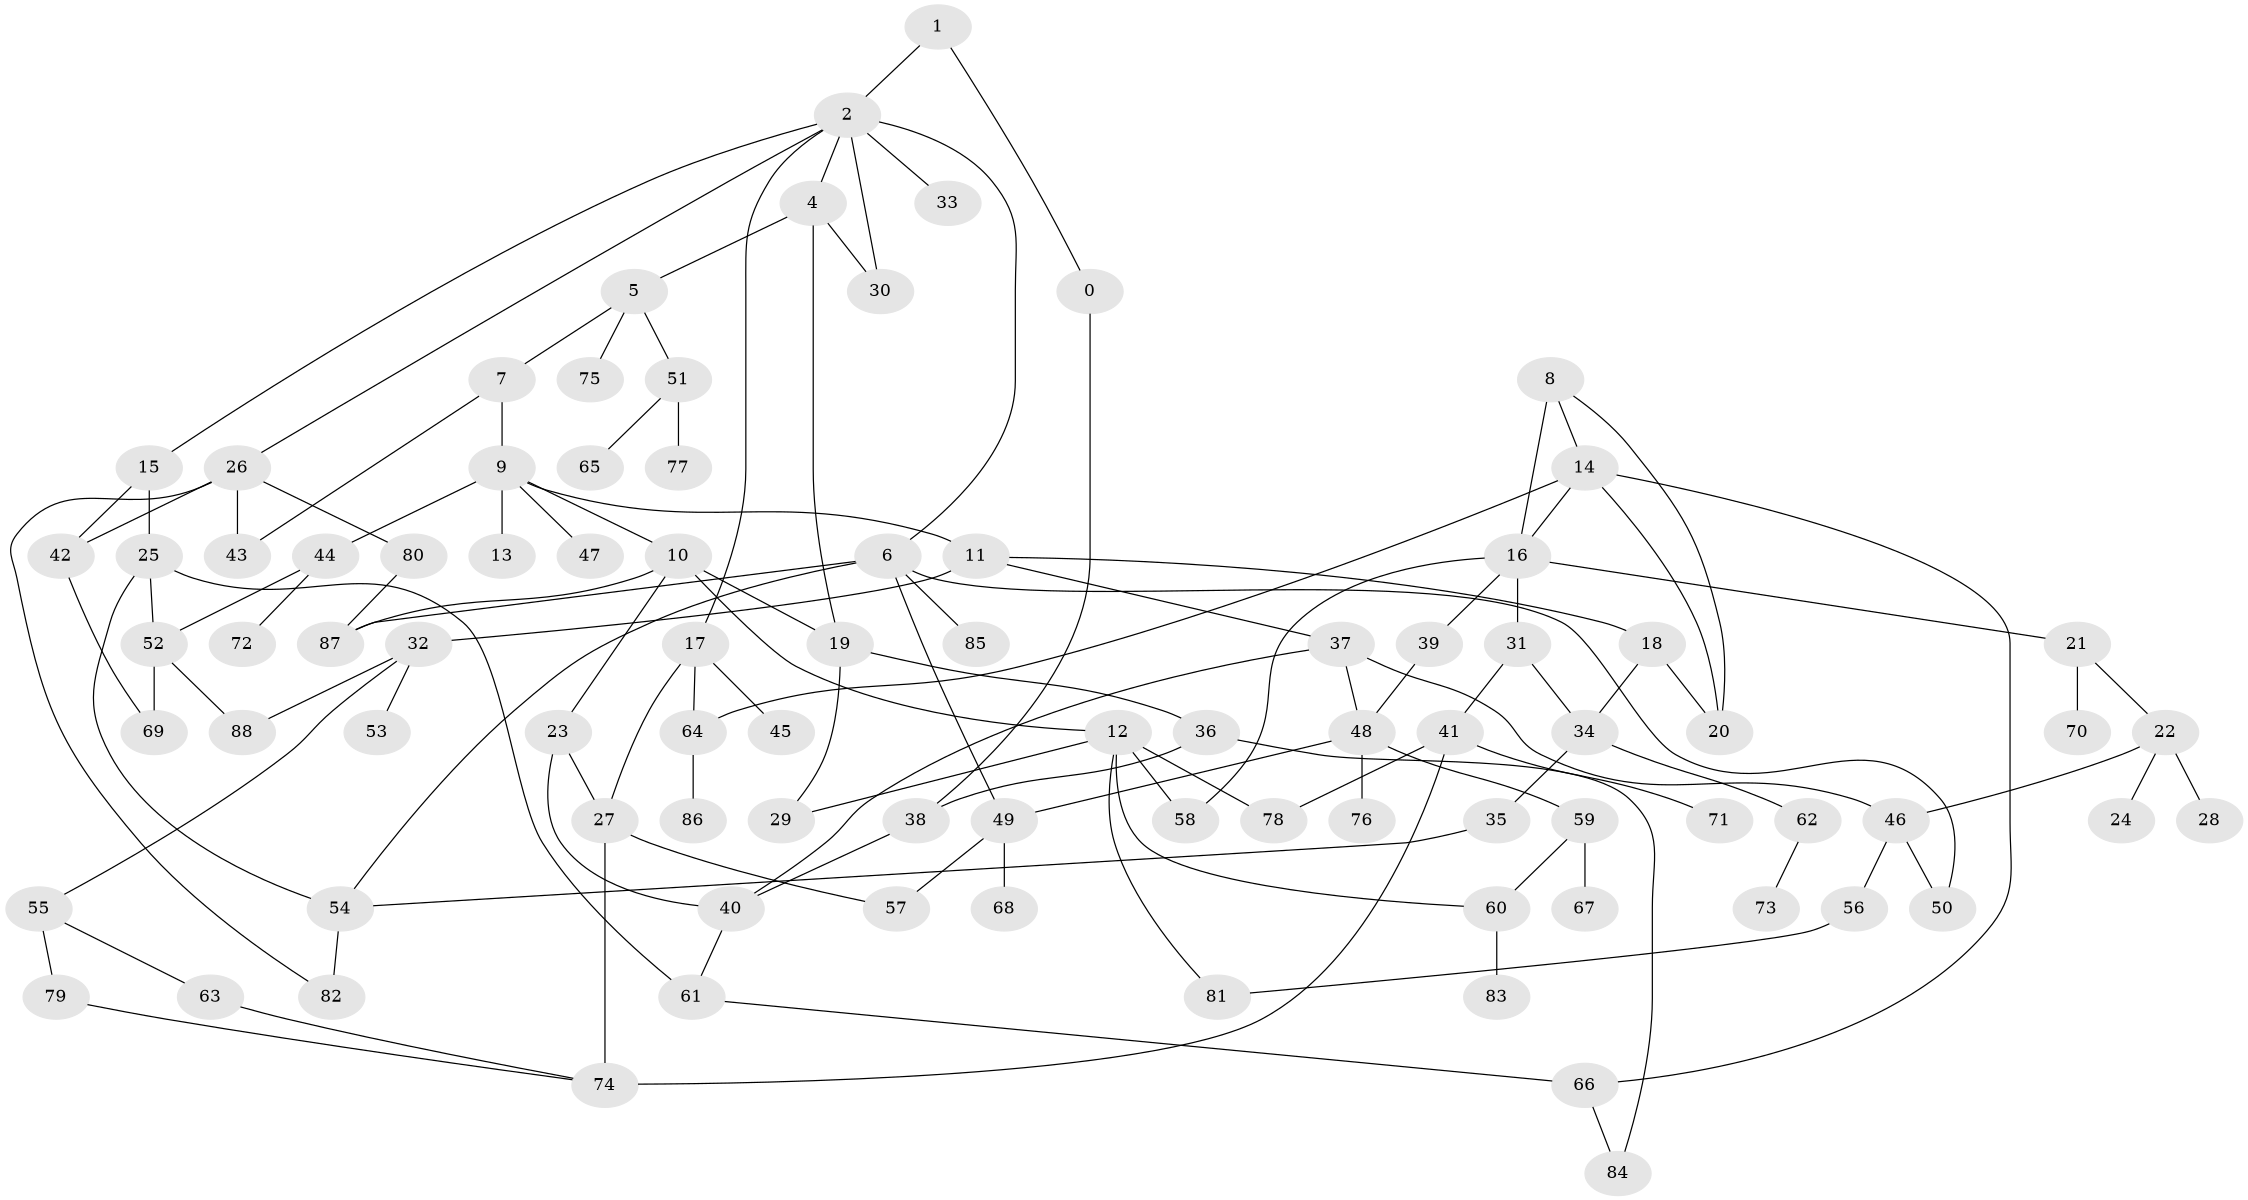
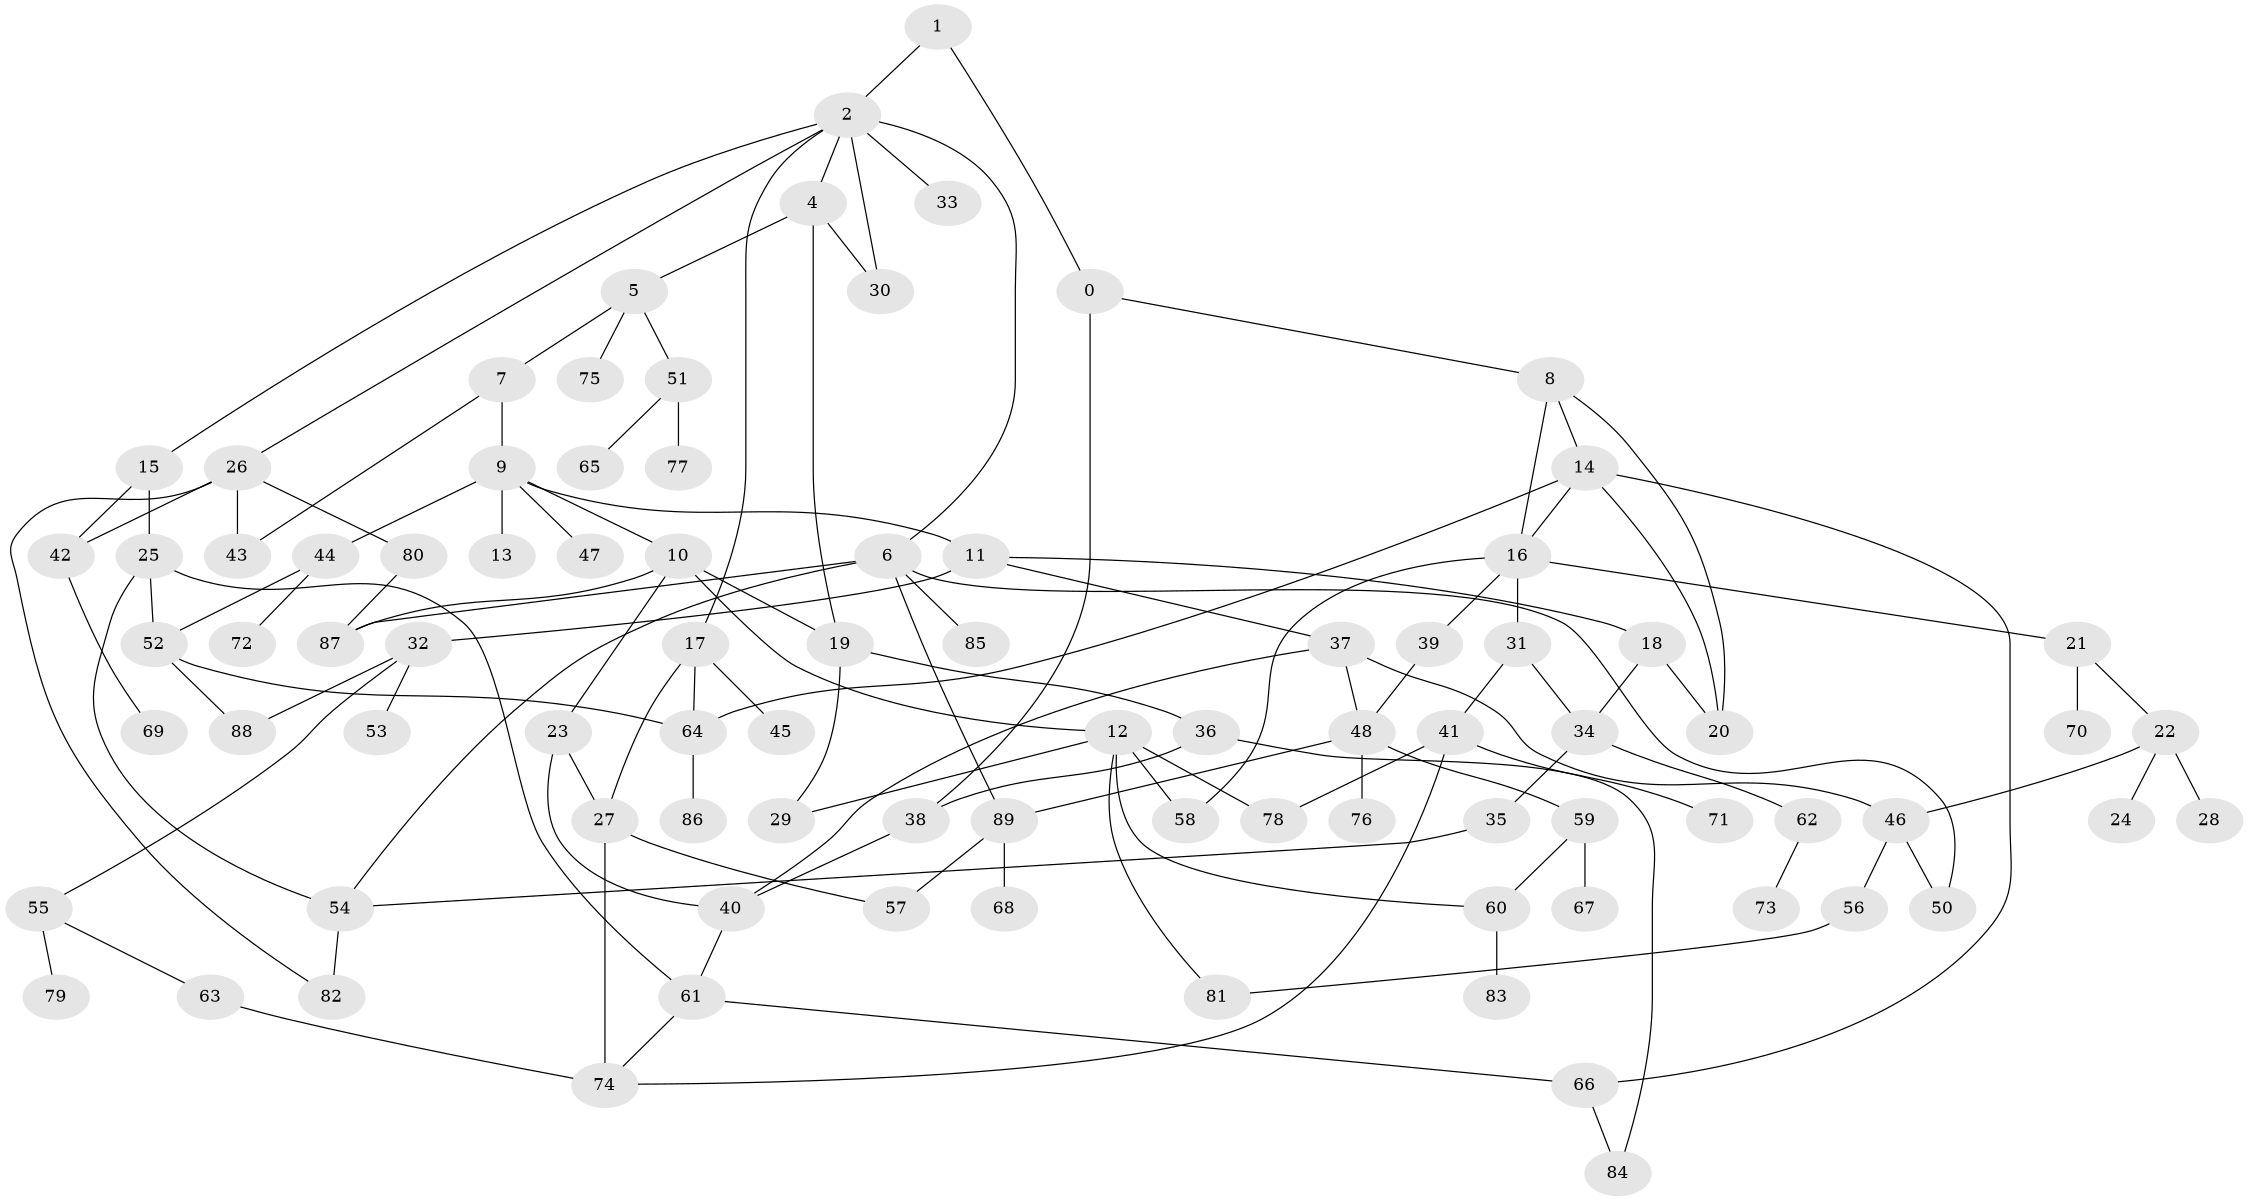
  graph {
    node [color=gray90 style=filled]
    1
    2
    n3 [label=0]
    4
    6
    15
    17
    26
    30
    33
    8
    38
    5
    19
-   49
+   49 [label=89]
    50
    54
    85
    87
    25
    42
    64
    27
    45
    43
    80
    82
    14
    16
    20
    40
    7
    51
    75
    29
    36
    9
    65
    77
    57
    68
    10
    11
    13
    44
    47
    66
    58
    21
    31
    39
    12
    23
    18
    32
    37
    52
    72
    60
    78
    81
    34
    53
    55
    88
    46
    48
    83
    86
    84
    61
    69
    22
    70
    41
    74
    35
    62
    24
    28
    56
    71
    63
    79
    73
    59
    76
    67
    1 -- 2
    1 -- n3
    2 -- 4
    2 -- 6
    2 -- 15
    2 -- 17
    2 -- 26
    2 -- 30
    2 -- 33
+   n3 -- 8
    n3 -- 38
    4 -- 30
    4 -- 5
    4 -- 19
    6 -- 49
    6 -- 50
    6 -- 54
    6 -- 85
    6 -- 87
    15 -- 25
    15 -- 42
    17 -- 64
    17 -- 27
    17 -- 45
    26 -- 42
    26 -- 43
    26 -- 80
    26 -- 82
    8 -- 14
    8 -- 16
    8 -- 20
    38 -- 40
    5 -- 7
    5 -- 51
    5 -- 75
    19 -- 29
    19 -- 36
    49 -- 57
    49 -- 68
    54 -- 82
    25 -- 54
    25 -- 52
    25 -- 61
    42 -- 69
    64 -- 86
    27 -- 57
    27 -- 74
    80 -- 87
    14 -- 64
    14 -- 16
    14 -- 20
    14 -- 66
    16 -- 58
    16 -- 21
    16 -- 31
    16 -- 39
    40 -- 61
    7 -- 43
    7 -- 9
    51 -- 65
    51 -- 77
    36 -- 38
    36 -- 84
    9 -- 10
    9 -- 11
    9 -- 13
    9 -- 44
    9 -- 47
    10 -- 19
    10 -- 87
    10 -- 12
    10 -- 23
    11 -- 18
    11 -- 32
    11 -- 37
    44 -- 52
    44 -- 72
    66 -- 84
    21 -- 22
    21 -- 70
    31 -- 34
    31 -- 41
    39 -- 48
    12 -- 29
    12 -- 58
    12 -- 60
    12 -- 78
    12 -- 81
    23 -- 27
    23 -- 40
    18 -- 20
    18 -- 34
    32 -- 53
    32 -- 55
    32 -- 88
    37 -- 40
    37 -- 46
    37 -- 48
-   52 -- 69
+   52 -- 64
    52 -- 88
    60 -- 83
    34 -- 35
    34 -- 62
    55 -- 63
    55 -- 79
    46 -- 50
    46 -- 56
    48 -- 49
    48 -- 59
    48 -- 76
    61 -- 66
-   79 -- 74
+   61 -- 74
    22 -- 46
    22 -- 24
    22 -- 28
    41 -- 78
    41 -- 74
    41 -- 71
    35 -- 54
    62 -- 73
    56 -- 81
    63 -- 74
    59 -- 60
    59 -- 67
  }
